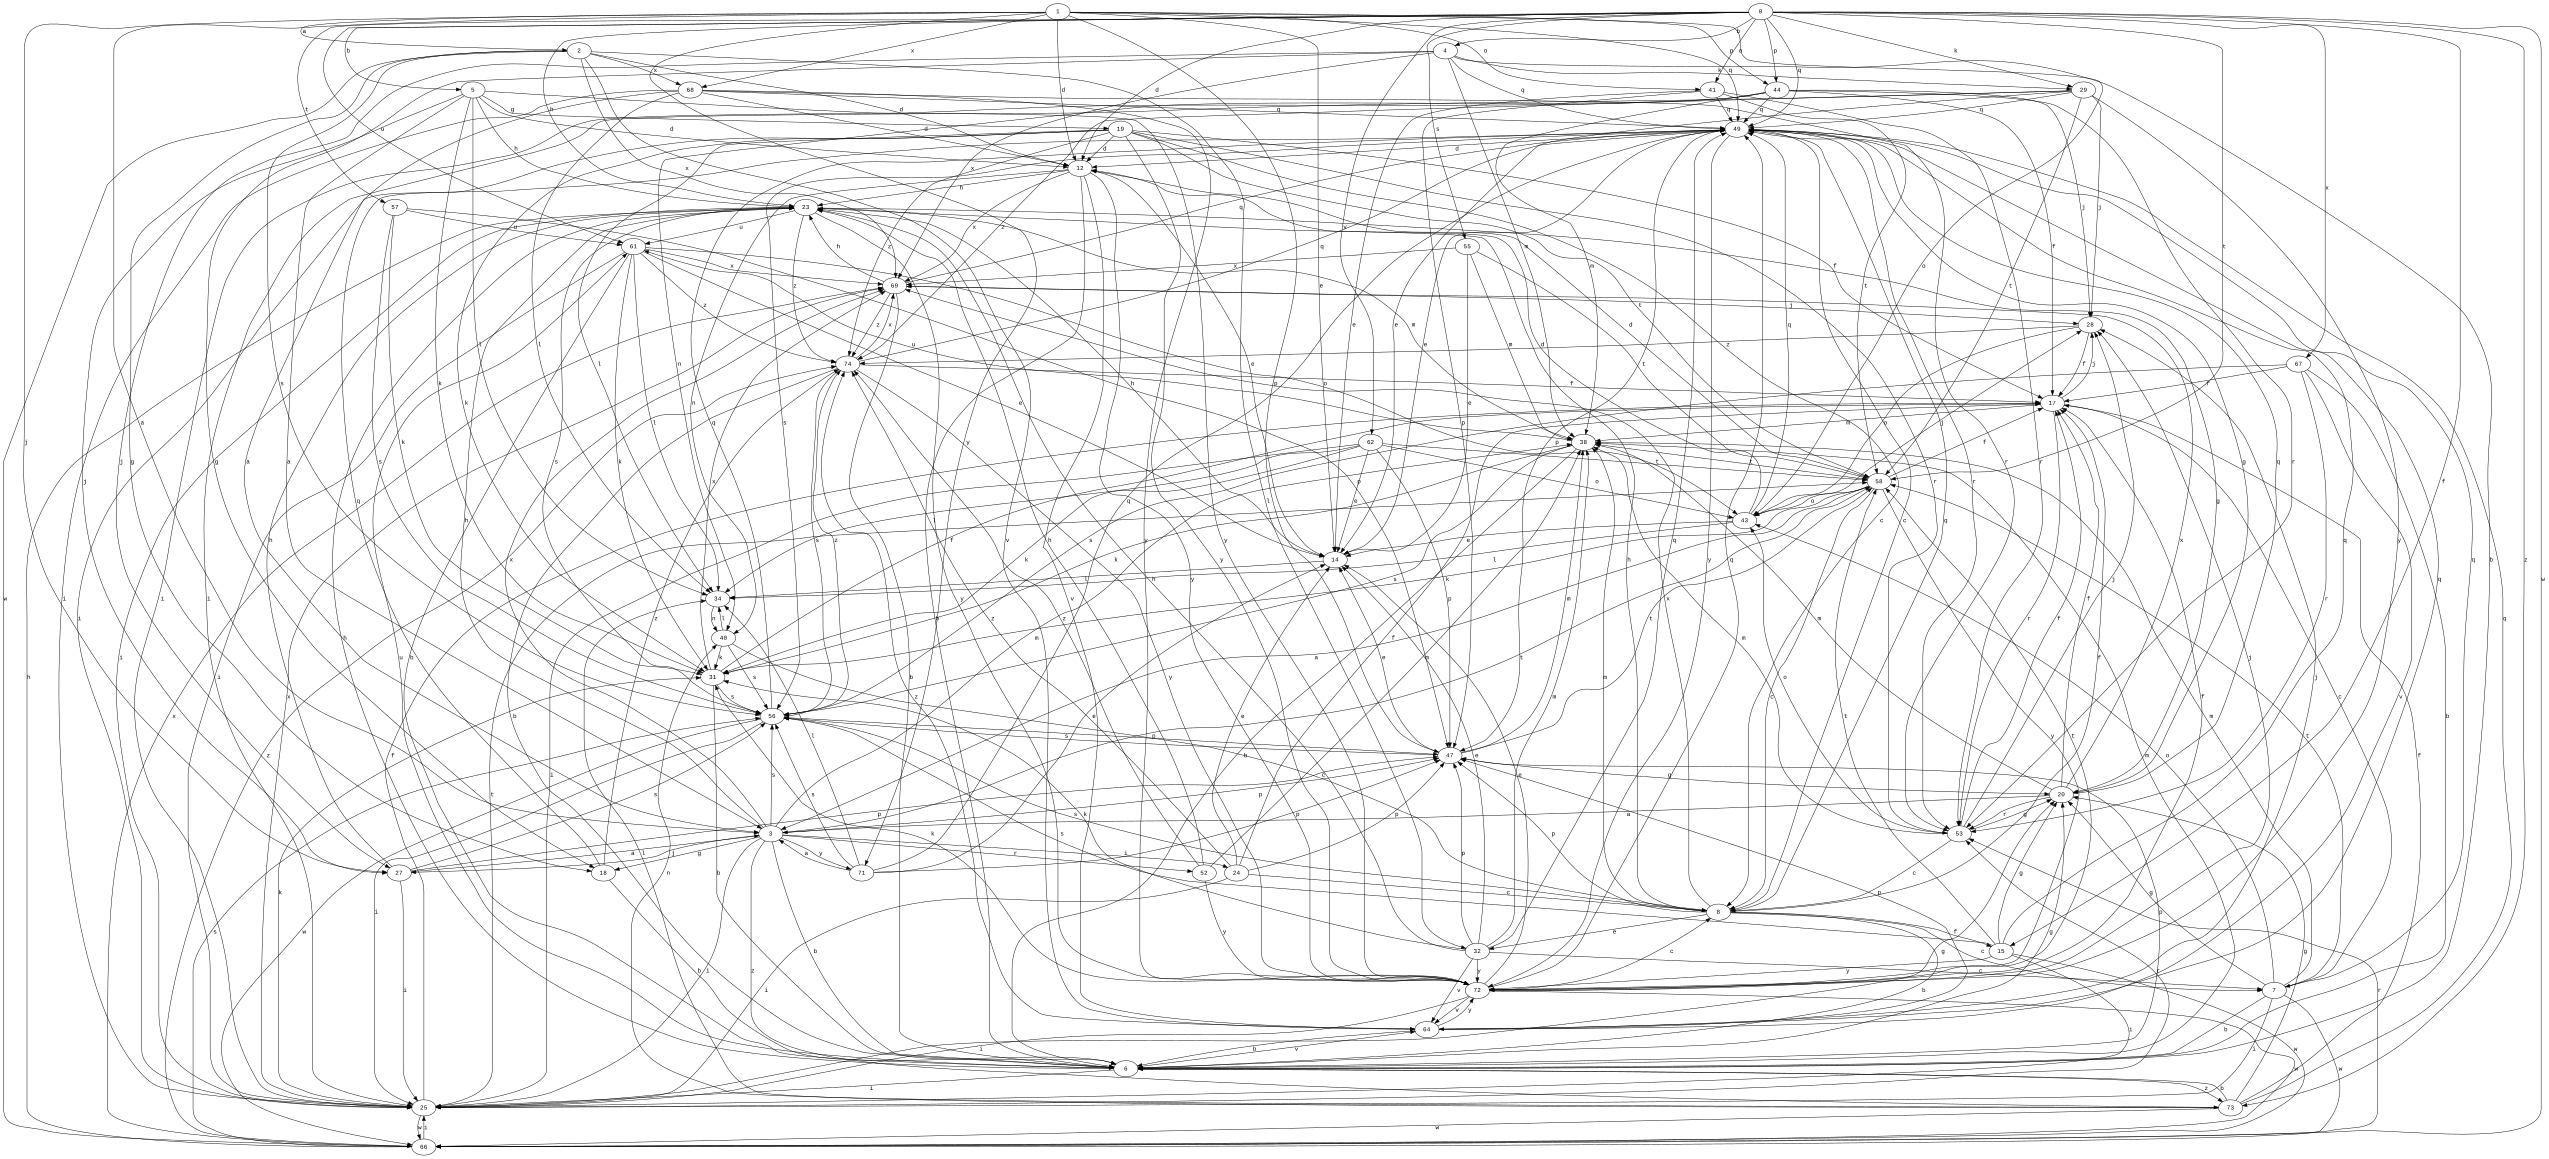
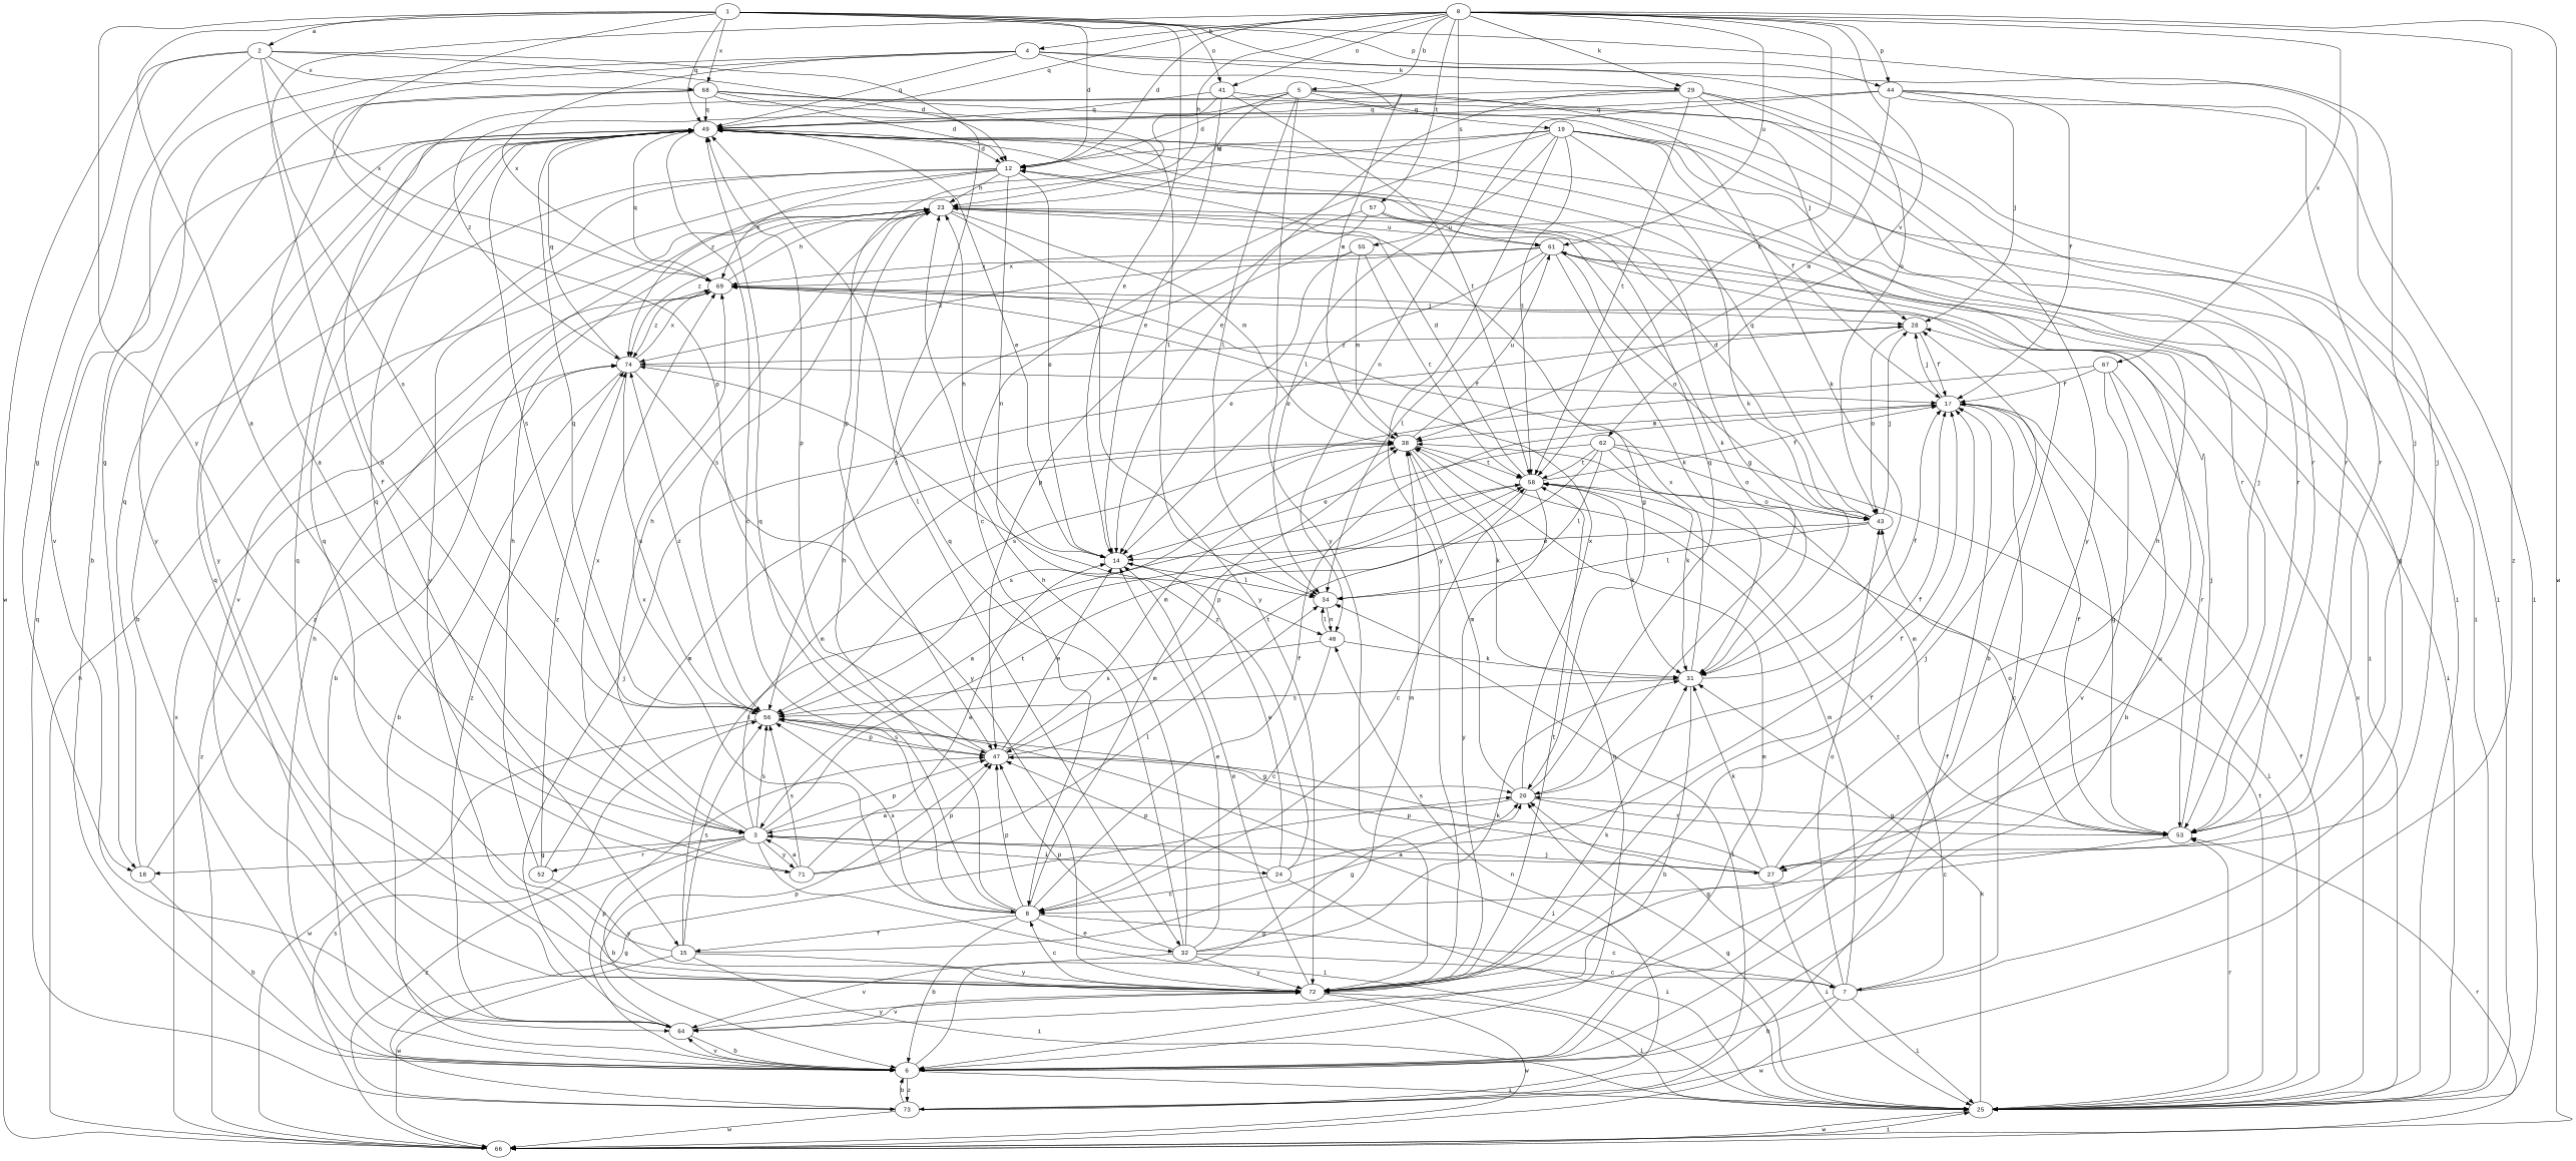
  strict digraph {
    fontname="Liberation Mono"
    node [fontname="Liberation Mono"]
    edge [fontname="Liberation Mono"]
    0
    4
    5
    12
    15
    23
    29
    41
    44
    49
    55
    57
    58
    61
    62
    66
    67
    73
    27
    18
    69
    6
    38
    3
    19
    31
    34
    72
    14
    64
    40
    56
    25
    20
    74
    28
    47
    53
    17
    8
    43
    1
    2
    68
    71
    32
    24
    52
    7
    0 -> 4 [label=b]
    0 -> 5 [label=b]
    0 -> 12 [label=d]
    0 -> 15 [label=f]
    0 -> 23 [label=h]
    0 -> 29 [label=k]
    0 -> 41 [label=o]
    0 -> 44 [label=p]
    0 -> 49 [label=q]
    0 -> 55 [label=s]
    0 -> 57 [label=t]
    0 -> 58 [label=t]
    0 -> 61 [label=u]
    0 -> 62 [label=v]
    0 -> 66 [label=w]
    0 -> 67 [label=x]
    0 -> 73 [label=z]
    4 -> 29 [label=k]
    4 -> 49 [label=q]
    4 -> 27 [label=j]
    4 -> 18 [label=g]
    4 -> 69 [label=x]
    4 -> 6 [label=b]
    4 -> 38 [label=m]
    5 -> 12 [label=d]
    5 -> 23 [label=h]
    5 -> 27 [label=j]
    5 -> 3 [label=a]
    5 -> 19 [label=g]
    5 -> 31 [label=k]
    5 -> 34 [label=l]
    5 -> 72 [label=y]
    12 -> 23 [label=h]
    12 -> 69 [label=x]
    12 -> 6 [label=b]
    12 -> 72 [label=y]
    12 -> 14 [label=e]
    12 -> 64 [label=v]
    12 -> 40 [label=n]
    15 -> 49 [label=q]
    15 -> 58 [label=t]
    15 -> 66 [label=w]
    15 -> 72 [label=y]
    15 -> 56 [label=s]
    15 -> 25 [label=i]
    15 -> 20 [label=g]
    23 -> 61 [label=u]
    23 -> 38 [label=m]
    23 -> 72 [label=y]
    23 -> 56 [label=s]
    23 -> 25 [label=i]
    23 -> 20 [label=g]
    23 -> 74 [label=z]
    29 -> 49 [label=q]
    29 -> 58 [label=t]
    29 -> 72 [label=y]
    29 -> 14 [label=e]
    29 -> 25 [label=i]
    29 -> 74 [label=z]
    29 -> 28 [label=j]
    41 -> 49 [label=q]
    41 -> 58 [label=t]
    41 -> 14 [label=e]
    41 -> 47 [label=p]
    41 -> 53 [label=r]
    44 -> 49 [label=q]
    44 -> 38 [label=m]
    44 -> 40 [label=n]
    44 -> 25 [label=i]
    44 -> 28 [label=j]
    44 -> 53 [label=r]
    44 -> 17 [label=f]
    49 -> 12 [label=d]
    49 -> 72 [label=y]
    49 -> 14 [label=e]
    49 -> 56 [label=s]
    49 -> 20 [label=g]
-   49 -> 47 [label=p]
+   47 -> 49 [label=p]
    49 -> 53 [label=r]
    49 -> 8 [label=c]
    55 -> 58 [label=t]
    55 -> 69 [label=x]
    55 -> 38 [label=m]
    55 -> 14 [label=e]
    57 -> 61 [label=u]
    57 -> 31 [label=k]
    57 -> 56 [label=s]
    57 -> 47 [label=p]
    58 -> 12 [label=d]
    58 -> 3 [label=a]
    58 -> 31 [label=k]
    58 -> 72 [label=y]
    58 -> 17 [label=f]
    58 -> 8 [label=c]
    58 -> 43 [label=o]
    61 -> 69 [label=x]
    61 -> 6 [label=b]
    61 -> 31 [label=k]
    61 -> 34 [label=l]
    61 -> 14 [label=e]
    61 -> 25 [label=i]
    61 -> 74 [label=z]
    61 -> 43 [label=o]
    62 -> 58 [label=t]
    62 -> 31 [label=k]
    62 -> 34 [label=l]
    62 -> 14 [label=e]
    62 -> 25 [label=i]
    62 -> 47 [label=p]
    62 -> 43 [label=o]
    66 -> 23 [label=h]
    66 -> 69 [label=x]
    66 -> 56 [label=s]
    66 -> 25 [label=i]
    66 -> 74 [label=z]
    66 -> 53 [label=r]
    67 -> 6 [label=b]
    67 -> 64 [label=v]
    67 -> 56 [label=s]
    67 -> 53 [label=r]
    67 -> 17 [label=f]
    73 -> 49 [label=q]
    73 -> 66 [label=w]
    73 -> 6 [label=b]
    73 -> 34 [label=l]
    73 -> 40 [label=n]
    73 -> 20 [label=g]
    73 -> 17 [label=f]
    27 -> 23 [label=h]
    27 -> 3 [label=a]
+   27 -> 31 [label=k]
    27 -> 56 [label=s]
    27 -> 25 [label=i]
    27 -> 47 [label=p]
    18 -> 49 [label=q]
    18 -> 6 [label=b]
    18 -> 74 [label=z]
    69 -> 23 [label=h]
    69 -> 49 [label=q]
    69 -> 6 [label=b]
    69 -> 74 [label=z]
    69 -> 28 [label=j]
    6 -> 23 [label=h]
    6 -> 61 [label=u]
    6 -> 73 [label=z]
    6 -> 38 [label=m]
    6 -> 64 [label=v]
    6 -> 25 [label=i]
    6 -> 20 [label=g]
    6 -> 47 [label=p]
    38 -> 58 [label=t]
    38 -> 61 [label=u]
    38 -> 6 [label=b]
    38 -> 31 [label=k]
    38 -> 56 [label=s]
    3 -> 23 [label=h]
    3 -> 58 [label=t]
    3 -> 73 [label=z]
    3 -> 27 [label=j]
    3 -> 18 [label=g]
    3 -> 69 [label=x]
    3 -> 6 [label=b]
    3 -> 38 [label=m]
    3 -> 56 [label=s]
    3 -> 25 [label=i]
    3 -> 47 [label=p]
    3 -> 71 [label=y]
    3 -> 24 [label=i]
    3 -> 52 [label=r]
    19 -> 12 [label=d]
    19 -> 58 [label=t]
    19 -> 31 [label=k]
    19 -> 34 [label=l]
    19 -> 72 [label=y]
    19 -> 25 [label=i]
    19 -> 74 [label=z]
    19 -> 53 [label=r]
    19 -> 17 [label=f]
    19 -> 8 [label=c]
    31 -> 69 [label=x]
    31 -> 6 [label=b]
    31 -> 56 [label=s]
    31 -> 17 [label=f]
    34 -> 40 [label=n]
    72 -> 49 [label=q]
    72 -> 58 [label=t]
    72 -> 66 [label=w]
    72 -> 31 [label=k]
    72 -> 14 [label=e]
    72 -> 64 [label=v]
    72 -> 25 [label=i]
    72 -> 28 [label=j]
    72 -> 17 [label=f]
    72 -> 8 [label=c]
    14 -> 23 [label=h]
    14 -> 34 [label=l]
    64 -> 49 [label=q]
    64 -> 6 [label=b]
    64 -> 72 [label=y]
    64 -> 74 [label=z]
    64 -> 28 [label=j]
    64 -> 47 [label=p]
    40 -> 31 [label=k]
    40 -> 34 [label=l]
    40 -> 56 [label=s]
    40 -> 8 [label=c]
    56 -> 49 [label=q]
    56 -> 66 [label=w]
    56 -> 25 [label=i]
    56 -> 74 [label=z]
    56 -> 47 [label=p]
    25 -> 58 [label=t]
    25 -> 66 [label=w]
    25 -> 69 [label=x]
    25 -> 31 [label=k]
    25 -> 20 [label=g]
    25 -> 53 [label=r]
    25 -> 17 [label=f]
    20 -> 49 [label=q]
    20 -> 69 [label=x]
    20 -> 38 [label=m]
    20 -> 3 [label=a]
    20 -> 53 [label=r]
    20 -> 17 [label=f]
    74 -> 49 [label=q]
    74 -> 69 [label=x]
    74 -> 6 [label=b]
    74 -> 72 [label=y]
    74 -> 56 [label=s]
    74 -> 17 [label=f]
    28 -> 74 [label=z]
    28 -> 17 [label=f]
    28 -> 43 [label=o]
    47 -> 58 [label=t]
    47 -> 38 [label=m]
    47 -> 14 [label=e]
    47 -> 56 [label=s]
    47 -> 20 [label=g]
    53 -> 38 [label=m]
    53 -> 20 [label=g]
    53 -> 28 [label=j]
    53 -> 17 [label=f]
    53 -> 8 [label=c]
    53 -> 43 [label=o]
    17 -> 38 [label=m]
    17 -> 28 [label=j]
-   17 -> 53 [label=r]
+   17 -> 53 [label=g]
    17 -> 7 [label=c]
    8 -> 15 [label=f]
    8 -> 23 [label=h]
    8 -> 49 [label=q]
    8 -> 69 [label=x]
    8 -> 6 [label=b]
    8 -> 38 [label=m]
    8 -> 56 [label=s]
    8 -> 47 [label=p]
    8 -> 17 [label=f]
    8 -> 32 [label=e]
    8 -> 7 [label=c]
    43 -> 12 [label=d]
    43 -> 49 [label=q]
    43 -> 34 [label=l]
    43 -> 14 [label=e]
    43 -> 28 [label=j]
    1 -> 12 [label=d]
    1 -> 41 [label=o]
    1 -> 44 [label=p]
    1 -> 49 [label=q]
    1 -> 27 [label=j]
    1 -> 3 [label=a]
    1 -> 14 [label=e]
    1 -> 47 [label=p]
    1 -> 43 [label=o]
    1 -> 2 [label=a]
    1 -> 68 [label=x]
    1 -> 71 [label=y]
    2 -> 12 [label=d]
    2 -> 66 [label=w]
    2 -> 18 [label=g]
    2 -> 69 [label=x]
    2 -> 64 [label=v]
    2 -> 56 [label=s]
    2 -> 68 [label=x]
    2 -> 32 [label=l]
    68 -> 12 [label=d]
    68 -> 49 [label=q]
    68 -> 3 [label=a]
    68 -> 34 [label=l]
    68 -> 72 [label=y]
    68 -> 25 [label=i]
    68 -> 53 [label=r]
    71 -> 49 [label=q]
    71 -> 3 [label=a]
    71 -> 34 [label=l]
    71 -> 14 [label=e]
    71 -> 56 [label=s]
    71 -> 47 [label=p]
    32 -> 23 [label=h]
    32 -> 49 [label=q]
    32 -> 38 [label=m]
    32 -> 31 [label=k]
    32 -> 72 [label=y]
    32 -> 14 [label=e]
    32 -> 64 [label=v]
    32 -> 47 [label=p]
    32 -> 7 [label=c]
    24 -> 14 [label=e]
    24 -> 25 [label=i]
    24 -> 74 [label=z]
    24 -> 47 [label=p]
    24 -> 17 [label=f]
    24 -> 8 [label=c]
    52 -> 23 [label=h]
    52 -> 38 [label=m]
    52 -> 72 [label=y]
    52 -> 74 [label=z]
    7 -> 49 [label=q]
    7 -> 58 [label=t]
    7 -> 66 [label=w]
    7 -> 6 [label=b]
    7 -> 38 [label=m]
    7 -> 25 [label=i]
    7 -> 20 [label=g]
    7 -> 43 [label=o]
  }
